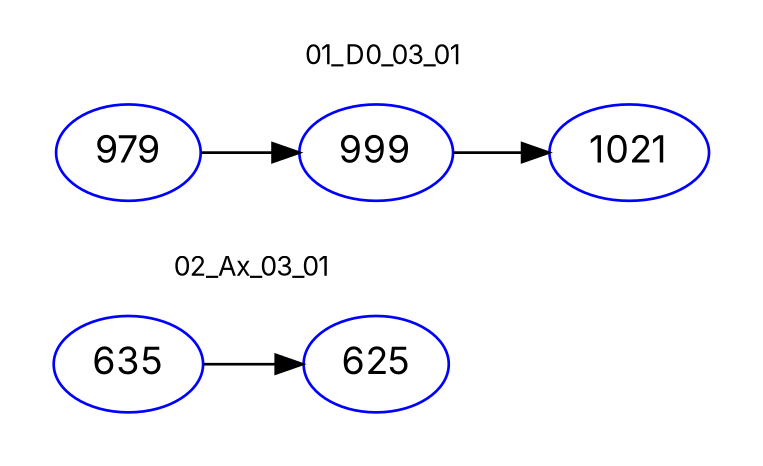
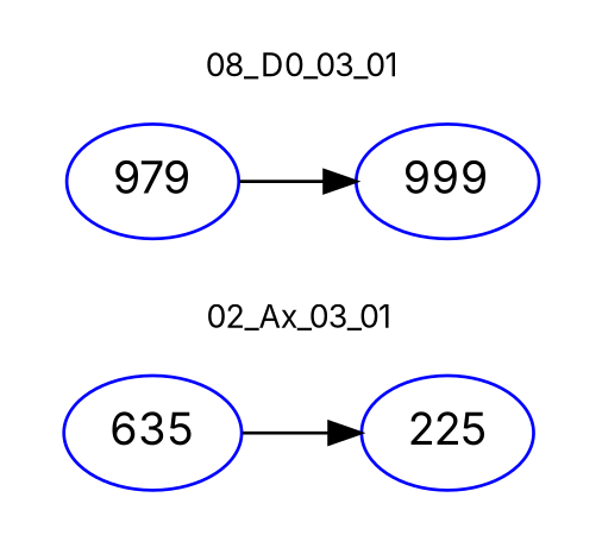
  digraph {
    fontname=Inter
    rankdir=LR
    node [color=blue fontname=Inter]
    edge [color=black fontname=Inter]
    n1 [label=635]
-   n2 [label=625]
+   n2 [label=225]
    n3 [label=999]
    n4 [label=979]
-   n5 [label=1021]
    subgraph cluster_1 {
      color=white
      fontsize=10
      label="02_Ax_03_01"
      n1
      n2
    }
    subgraph cluster_2 {
      color=white
      fontsize=10
-     label="01_D0_03_01"
+     label="08_D0_03_01"
      n3
      n4
-     n5
    }
    n1 -> n2
-   n3 -> n5
    n4 -> n3
  }
